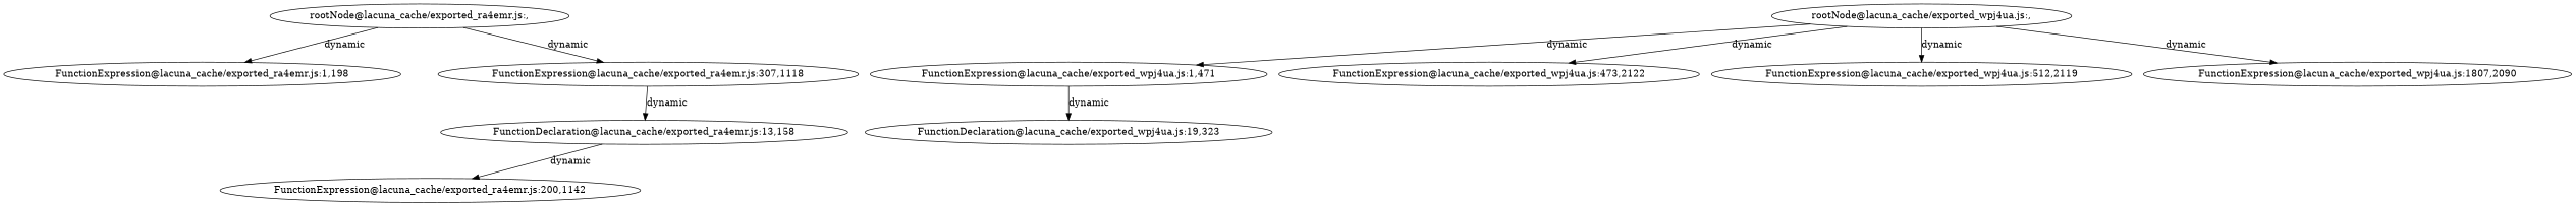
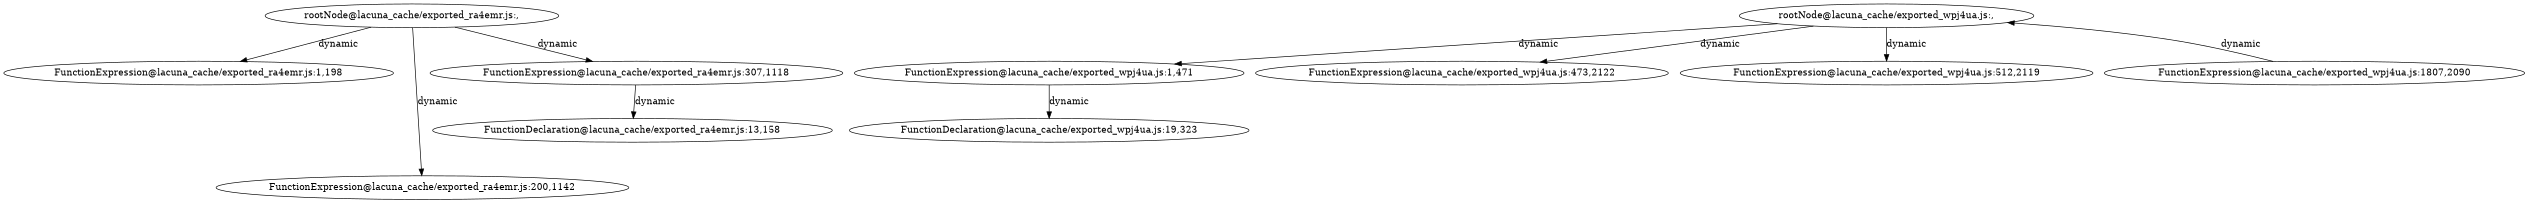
  digraph {
    "rootNode@lacuna_cache/exported_ra4emr.js:,"
    "FunctionExpression@lacuna_cache/exported_ra4emr.js:1,198"
    "FunctionExpression@lacuna_cache/exported_ra4emr.js:200,1142"
    "FunctionExpression@lacuna_cache/exported_ra4emr.js:307,1118"
    "FunctionDeclaration@lacuna_cache/exported_ra4emr.js:13,158"
    "rootNode@lacuna_cache/exported_wpj4ua.js:,"
    "FunctionExpression@lacuna_cache/exported_wpj4ua.js:1,471"
    "FunctionExpression@lacuna_cache/exported_wpj4ua.js:473,2122"
    "FunctionExpression@lacuna_cache/exported_wpj4ua.js:512,2119"
    "FunctionExpression@lacuna_cache/exported_wpj4ua.js:1807,2090"
    "FunctionDeclaration@lacuna_cache/exported_wpj4ua.js:19,323"
    "rootNode@lacuna_cache/exported_ra4emr.js:," -> "FunctionExpression@lacuna_cache/exported_ra4emr.js:1,198" [label=dynamic]
-   "FunctionDeclaration@lacuna_cache/exported_ra4emr.js:13,158" -> "FunctionExpression@lacuna_cache/exported_ra4emr.js:200,1142" [label=dynamic]
+   "rootNode@lacuna_cache/exported_ra4emr.js:," -> "FunctionExpression@lacuna_cache/exported_ra4emr.js:200,1142" [label=dynamic]
    "rootNode@lacuna_cache/exported_ra4emr.js:," -> "FunctionExpression@lacuna_cache/exported_ra4emr.js:307,1118" [label=dynamic]
    "FunctionExpression@lacuna_cache/exported_ra4emr.js:307,1118" -> "FunctionDeclaration@lacuna_cache/exported_ra4emr.js:13,158" [label=dynamic]
    "rootNode@lacuna_cache/exported_wpj4ua.js:," -> "FunctionExpression@lacuna_cache/exported_wpj4ua.js:1,471" [label=dynamic]
    "rootNode@lacuna_cache/exported_wpj4ua.js:," -> "FunctionExpression@lacuna_cache/exported_wpj4ua.js:473,2122" [label=dynamic]
    "rootNode@lacuna_cache/exported_wpj4ua.js:," -> "FunctionExpression@lacuna_cache/exported_wpj4ua.js:512,2119" [label=dynamic]
-   "rootNode@lacuna_cache/exported_wpj4ua.js:," -> "FunctionExpression@lacuna_cache/exported_wpj4ua.js:1807,2090" [label=dynamic]
+   "FunctionExpression@lacuna_cache/exported_wpj4ua.js:1807,2090" -> "rootNode@lacuna_cache/exported_wpj4ua.js:," [label=dynamic]
    "FunctionExpression@lacuna_cache/exported_wpj4ua.js:1,471" -> "FunctionDeclaration@lacuna_cache/exported_wpj4ua.js:19,323" [label=dynamic]
  }
